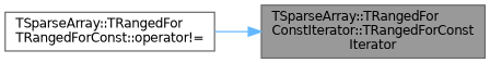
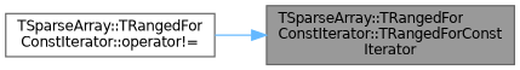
  digraph {
    rankdir=RL
    node [fontname=Helvetica fontsize=10 shape=box style=filled]
    n1 [color=gray40 fillcolor=grey60 fontcolor=black height=0.2 label="TSparseArray::TRangedFor\lConstIterator::TRangedForConst\lIterator" width=0.4]
-   n2 [color=grey40 fillcolor=white height=0.2 label="TSparseArray::TRangedFor\lTRangedForConst::operator!=" width=0.4]
+   n2 [color=grey40 fillcolor=white height=0.2 label="TSparseArray::TRangedFor\lConstIterator::operator!=" width=0.4]
    n1 -> n2 [color=steelblue1 dir=back fontname=Helvetica fontsize=10 labelfontname=Helvetica labelfontsize=10 style=solid]
  }
